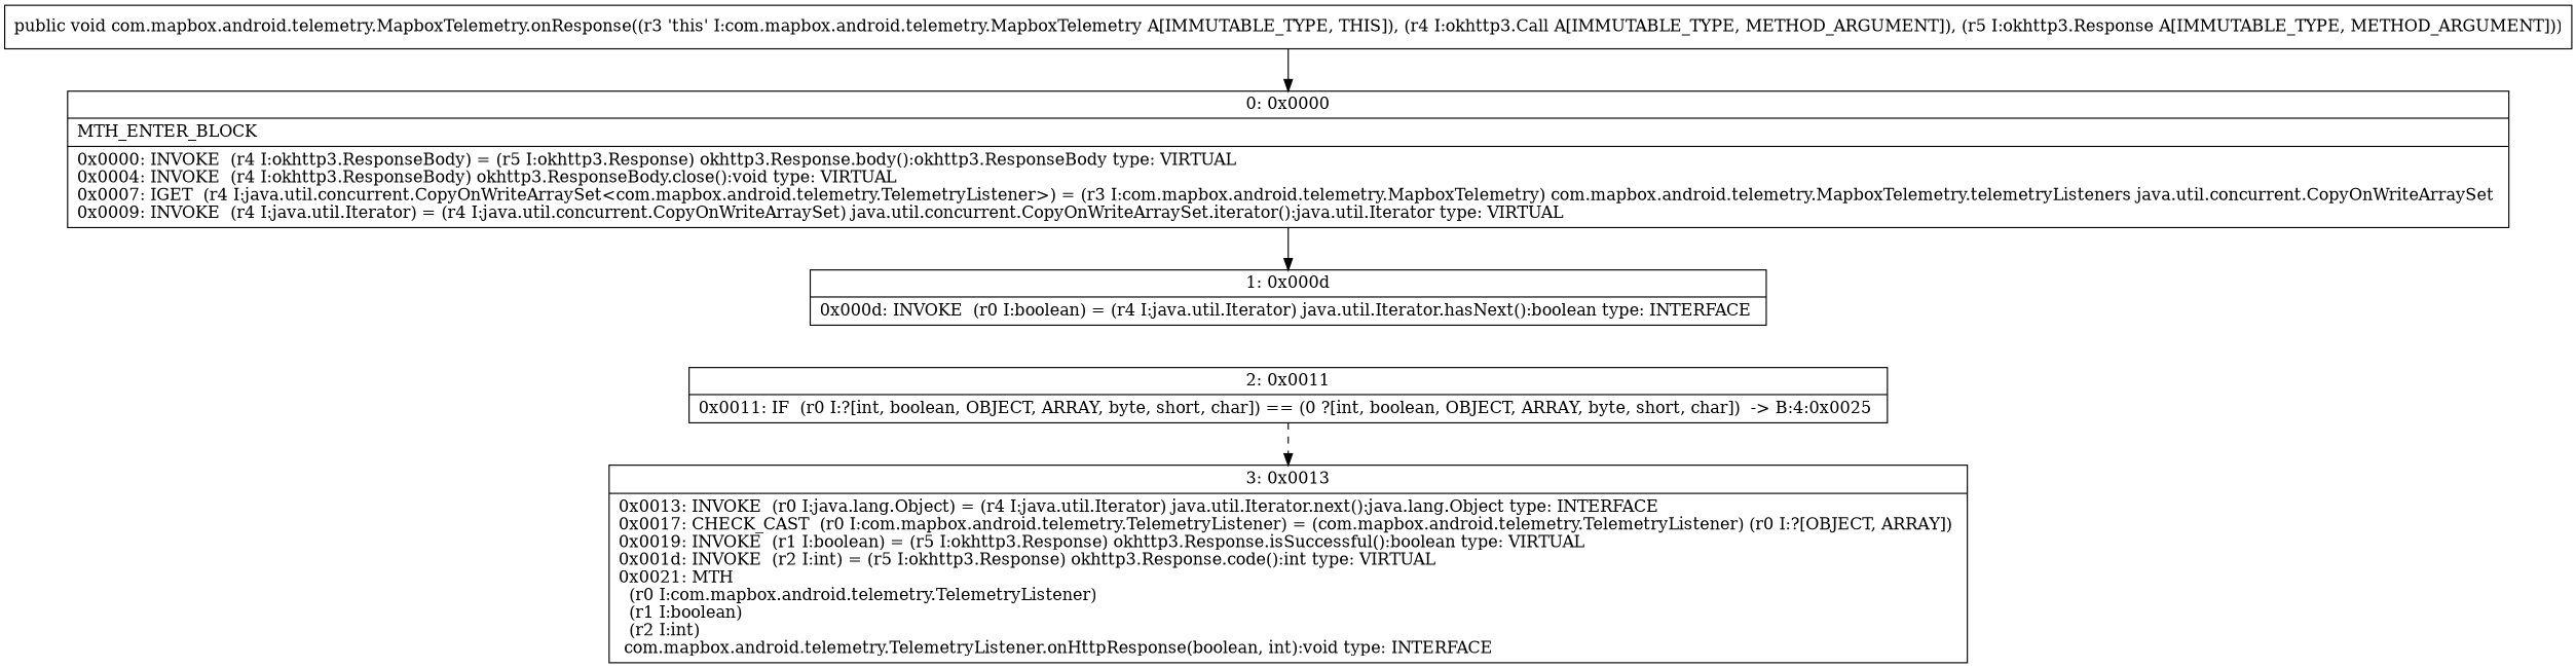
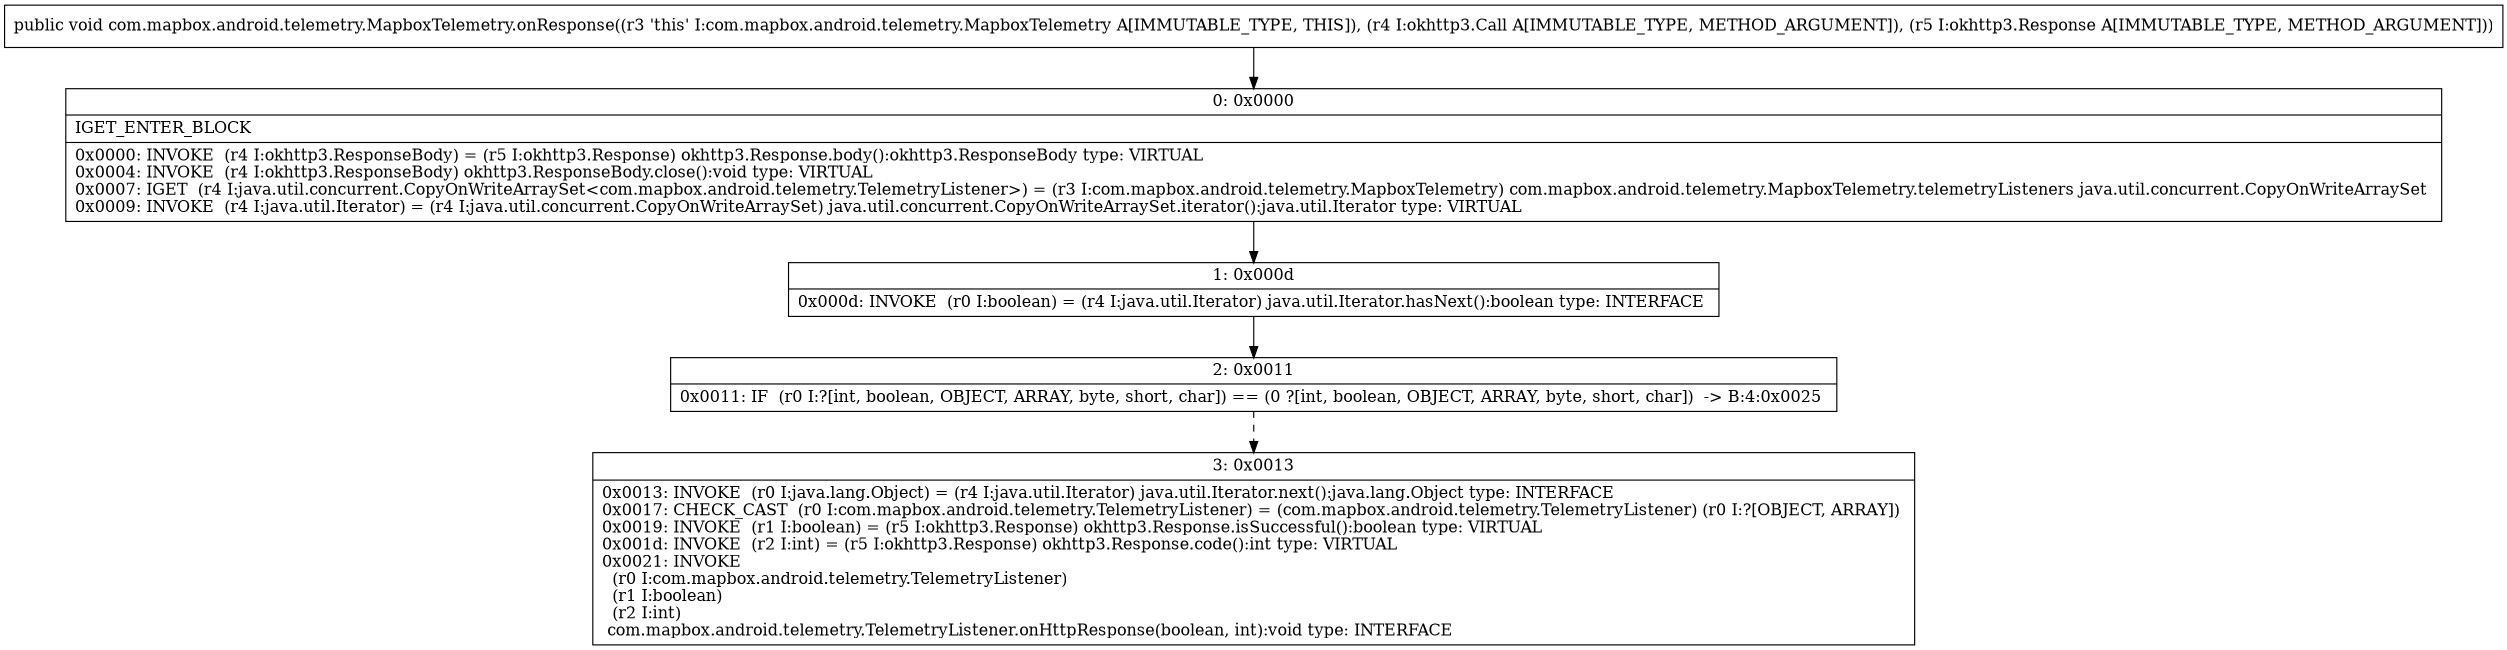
  digraph {
    node [shape=record]
-   n1 [label="{0\:\ 0x0000|MTH_ENTER_BLOCK\l|0x0000: INVOKE  (r4 I:okhttp3.ResponseBody) = (r5 I:okhttp3.Response) okhttp3.Response.body():okhttp3.ResponseBody type: VIRTUAL \l0x0004: INVOKE  (r4 I:okhttp3.ResponseBody) okhttp3.ResponseBody.close():void type: VIRTUAL \l0x0007: IGET  (r4 I:java.util.concurrent.CopyOnWriteArraySet\<com.mapbox.android.telemetry.TelemetryListener\>) = (r3 I:com.mapbox.android.telemetry.MapboxTelemetry) com.mapbox.android.telemetry.MapboxTelemetry.telemetryListeners java.util.concurrent.CopyOnWriteArraySet \l0x0009: INVOKE  (r4 I:java.util.Iterator) = (r4 I:java.util.concurrent.CopyOnWriteArraySet) java.util.concurrent.CopyOnWriteArraySet.iterator():java.util.Iterator type: VIRTUAL \l}"]
+   n1 [label="{0\:\ 0x0000|IGET_ENTER_BLOCK\l|0x0000: INVOKE  (r4 I:okhttp3.ResponseBody) = (r5 I:okhttp3.Response) okhttp3.Response.body():okhttp3.ResponseBody type: VIRTUAL \l0x0004: INVOKE  (r4 I:okhttp3.ResponseBody) okhttp3.ResponseBody.close():void type: VIRTUAL \l0x0007: IGET  (r4 I:java.util.concurrent.CopyOnWriteArraySet\<com.mapbox.android.telemetry.TelemetryListener\>) = (r3 I:com.mapbox.android.telemetry.MapboxTelemetry) com.mapbox.android.telemetry.MapboxTelemetry.telemetryListeners java.util.concurrent.CopyOnWriteArraySet \l0x0009: INVOKE  (r4 I:java.util.Iterator) = (r4 I:java.util.concurrent.CopyOnWriteArraySet) java.util.concurrent.CopyOnWriteArraySet.iterator():java.util.Iterator type: VIRTUAL \l}"]
    n2 [label="{1\:\ 0x000d|0x000d: INVOKE  (r0 I:boolean) = (r4 I:java.util.Iterator) java.util.Iterator.hasNext():boolean type: INTERFACE \l}"]
    n3 [label="{2\:\ 0x0011|0x0011: IF  (r0 I:?[int, boolean, OBJECT, ARRAY, byte, short, char]) == (0 ?[int, boolean, OBJECT, ARRAY, byte, short, char])  \-\> B:4:0x0025 \l}"]
-   n4 [label="{3\:\ 0x0013|0x0013: INVOKE  (r0 I:java.lang.Object) = (r4 I:java.util.Iterator) java.util.Iterator.next():java.lang.Object type: INTERFACE \l0x0017: CHECK_CAST  (r0 I:com.mapbox.android.telemetry.TelemetryListener) = (com.mapbox.android.telemetry.TelemetryListener) (r0 I:?[OBJECT, ARRAY]) \l0x0019: INVOKE  (r1 I:boolean) = (r5 I:okhttp3.Response) okhttp3.Response.isSuccessful():boolean type: VIRTUAL \l0x001d: INVOKE  (r2 I:int) = (r5 I:okhttp3.Response) okhttp3.Response.code():int type: VIRTUAL \l0x0021: MTH  \l  (r0 I:com.mapbox.android.telemetry.TelemetryListener)\l  (r1 I:boolean)\l  (r2 I:int)\l com.mapbox.android.telemetry.TelemetryListener.onHttpResponse(boolean, int):void type: INTERFACE \l}"]
+   n4 [label="{3\:\ 0x0013|0x0013: INVOKE  (r0 I:java.lang.Object) = (r4 I:java.util.Iterator) java.util.Iterator.next():java.lang.Object type: INTERFACE \l0x0017: CHECK_CAST  (r0 I:com.mapbox.android.telemetry.TelemetryListener) = (com.mapbox.android.telemetry.TelemetryListener) (r0 I:?[OBJECT, ARRAY]) \l0x0019: INVOKE  (r1 I:boolean) = (r5 I:okhttp3.Response) okhttp3.Response.isSuccessful():boolean type: VIRTUAL \l0x001d: INVOKE  (r2 I:int) = (r5 I:okhttp3.Response) okhttp3.Response.code():int type: VIRTUAL \l0x0021: INVOKE  \l  (r0 I:com.mapbox.android.telemetry.TelemetryListener)\l  (r1 I:boolean)\l  (r2 I:int)\l com.mapbox.android.telemetry.TelemetryListener.onHttpResponse(boolean, int):void type: INTERFACE \l}"]
    n5 [label="{public void com.mapbox.android.telemetry.MapboxTelemetry.onResponse((r3 'this' I:com.mapbox.android.telemetry.MapboxTelemetry A[IMMUTABLE_TYPE, THIS]), (r4 I:okhttp3.Call A[IMMUTABLE_TYPE, METHOD_ARGUMENT]), (r5 I:okhttp3.Response A[IMMUTABLE_TYPE, METHOD_ARGUMENT])) }"]
    n1 -> n2
+   n2 -> n3
    n3 -> n4 [style=dashed]
    n5 -> n1
  }
